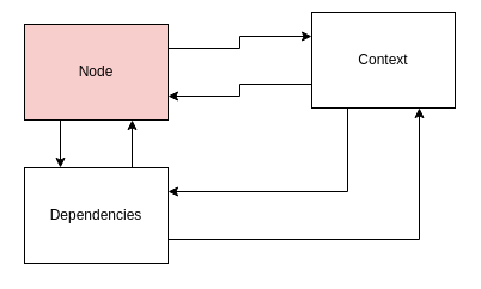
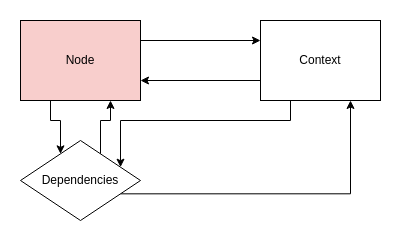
  <mxCell id="0" />
  <mxCell id="1" parent="0" />
  <mxCell id="2" style="edgeStyle=orthogonalEdgeStyle;rounded=0;orthogonalLoop=1;jettySize=auto;html=1;exitX=0.25;exitY=1;exitDx=0;exitDy=0;entryX=0.25;entryY=0;entryDx=0;entryDy=0;" edge="1" parent="1" source="4" target="10"><mxGeometry relative="1" as="geometry" /></mxCell>
  <mxCell id="3" style="edgeStyle=orthogonalEdgeStyle;rounded=0;orthogonalLoop=1;jettySize=auto;html=1;exitX=1;exitY=0.25;exitDx=0;exitDy=0;entryX=0;entryY=0.25;entryDx=0;entryDy=0;" edge="1" parent="1" source="4" target="7"><mxGeometry relative="1" as="geometry" /></mxCell>
  <mxCell id="4" value="Node" style="rounded=0;whiteSpace=wrap;html=1;fillColor=#f8cecc;" vertex="1" parent="1"><mxGeometry x="20" y="20" width="120" height="80" as="geometry" /></mxCell>
  <mxCell id="5" style="edgeStyle=orthogonalEdgeStyle;rounded=0;orthogonalLoop=1;jettySize=auto;html=1;exitX=0;exitY=0.75;exitDx=0;exitDy=0;entryX=1;entryY=0.75;entryDx=0;entryDy=0;" edge="1" parent="1" source="7" target="4"><mxGeometry relative="1" as="geometry" /></mxCell>
  <mxCell id="6" style="edgeStyle=orthogonalEdgeStyle;rounded=0;orthogonalLoop=1;jettySize=auto;html=1;exitX=0.25;exitY=1;exitDx=0;exitDy=0;entryX=1;entryY=0.25;entryDx=0;entryDy=0;" edge="1" parent="1" source="7" target="10"><mxGeometry relative="1" as="geometry" /></mxCell>
- <mxCell id="7" value="Context" style="rounded=0;whiteSpace=wrap;html=1;" vertex="1" parent="1"><mxGeometry x="260" y="10" width="120" height="80" as="geometry" /></mxCell>
+ <mxCell id="7" value="Context" style="rounded=0;whiteSpace=wrap;html=1;" vertex="1" parent="1"><mxGeometry x="260" y="20" width="120" height="80" as="geometry" /></mxCell>
  <mxCell id="8" style="edgeStyle=orthogonalEdgeStyle;rounded=0;orthogonalLoop=1;jettySize=auto;html=1;exitX=0.75;exitY=0;exitDx=0;exitDy=0;entryX=0.75;entryY=1;entryDx=0;entryDy=0;" edge="1" parent="1" source="10" target="4"><mxGeometry relative="1" as="geometry" /></mxCell>
  <mxCell id="9" style="edgeStyle=orthogonalEdgeStyle;rounded=0;orthogonalLoop=1;jettySize=auto;html=1;exitX=1;exitY=0.75;exitDx=0;exitDy=0;entryX=0.75;entryY=1;entryDx=0;entryDy=0;" edge="1" parent="1" source="10" target="7"><mxGeometry relative="1" as="geometry" /></mxCell>
- <mxCell id="10" value="Dependencies" style="rounded=0;whiteSpace=wrap;html=1;" vertex="1" parent="1"><mxGeometry x="20" y="140" width="120" height="80" as="geometry" /></mxCell>
+ <mxCell id="10" value="Dependencies" style="rhombus;whiteSpace=wrap;html=1;" vertex="1" parent="1"><mxGeometry x="20" y="140" width="120" height="80" as="geometry" /></mxCell>
